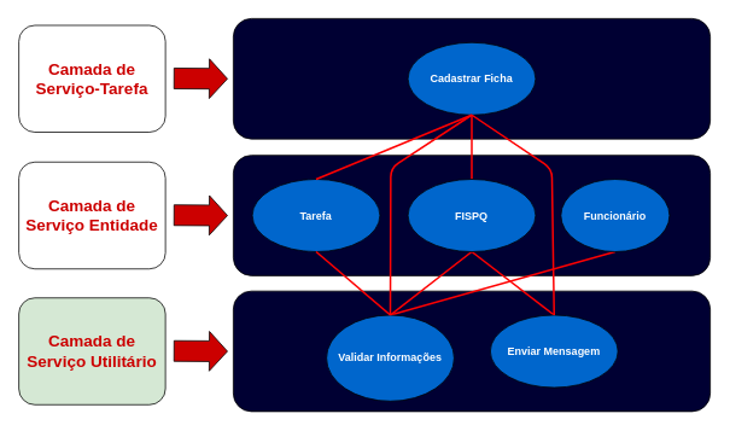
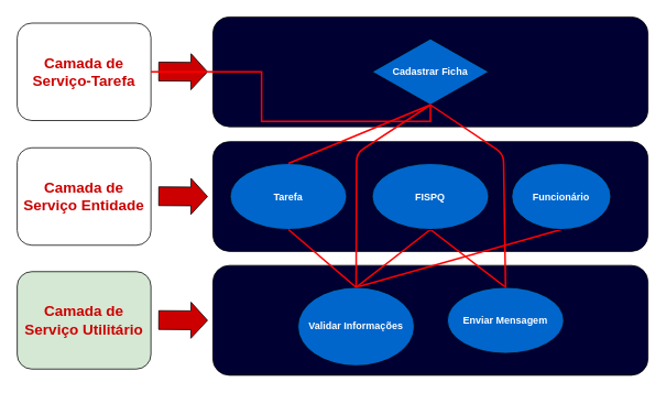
  <mxCell id="0" />
  <mxCell id="1" parent="0" />
  <mxCell id="2" value="" style="rounded=1;whiteSpace=wrap;html=1;fillStyle=solid;fillColor=#000033;" vertex="1" parent="1"><mxGeometry x="257" y="20" width="527" height="133" as="geometry" /></mxCell>
  <mxCell id="3" value="" style="shape=flexArrow;endArrow=classic;html=1;rounded=0;width=22.759;endSize=6.345;fillColor=#CC0000;fillStyle=solid;" edge="1" parent="1"><mxGeometry width="50" height="50" relative="1" as="geometry"><mxPoint x="191" y="86.16" as="sourcePoint" /><mxPoint x="251" y="86.5" as="targetPoint" /></mxGeometry></mxCell>
- <mxCell id="4" value="Cadastrar Ficha" style="ellipse;whiteSpace=wrap;html=1;fillColor=#0066CC;fontColor=#FFFFFF;fontStyle=1" vertex="1" parent="1"><mxGeometry x="450" y="46.5" width="141" height="80" as="geometry" /></mxCell>
+ <mxCell id="4" value="Cadastrar Ficha" style="rhombus;whiteSpace=wrap;html=1;fillColor=#0066CC;fontColor=#FFFFFF;fontStyle=1;" vertex="1" parent="1"><mxGeometry x="450" y="46.5" width="141" height="80" as="geometry" /></mxCell>
  <mxCell id="5" value="Camada de Serviço-Tarefa" style="rounded=1;whiteSpace=wrap;html=1;fontSize=18;fontStyle=1;fontColor=#CC0000;" vertex="1" parent="1"><mxGeometry x="20" y="27.5" width="162" height="118" as="geometry" /></mxCell>
  <mxCell id="6" value="" style="rounded=1;whiteSpace=wrap;html=1;fillStyle=solid;fillColor=#000033;" vertex="1" parent="1"><mxGeometry x="257" y="171" width="527" height="133" as="geometry" /></mxCell>
  <mxCell id="7" value="" style="shape=flexArrow;endArrow=classic;html=1;rounded=0;width=22.759;endSize=6.345;fillColor=#CC0000;fillStyle=solid;" edge="1" parent="1"><mxGeometry width="50" height="50" relative="1" as="geometry"><mxPoint x="191" y="237.16" as="sourcePoint" /><mxPoint x="251" y="237.5" as="targetPoint" /></mxGeometry></mxCell>
  <mxCell id="8" value="Tarefa" style="ellipse;whiteSpace=wrap;html=1;fillColor=#0066CC;fontColor=#FFFFFF;fontStyle=1" vertex="1" parent="1"><mxGeometry x="278" y="197.5" width="141" height="80" as="geometry" /></mxCell>
  <mxCell id="9" value="Camada de Serviço Entidade" style="rounded=1;whiteSpace=wrap;html=1;fontSize=18;fontStyle=1;fontColor=#CC0000;" vertex="1" parent="1"><mxGeometry x="20" y="178.5" width="162" height="118" as="geometry" /></mxCell>
  <mxCell id="10" style="shape=connector;rounded=0;orthogonalLoop=1;jettySize=auto;html=1;exitX=0.5;exitY=1;exitDx=0;exitDy=0;entryX=0.5;entryY=0;entryDx=0;entryDy=0;strokeColor=#FF0000;strokeWidth=2;align=center;verticalAlign=middle;fontFamily=Helvetica;fontSize=11;fontColor=default;labelBackgroundColor=default;endArrow=none;endFill=0;" edge="1" parent="1" source="4" target="8"><mxGeometry relative="1" as="geometry" /></mxCell>
  <mxCell id="11" value="" style="rounded=1;whiteSpace=wrap;html=1;fillStyle=solid;fillColor=#000033;" vertex="1" parent="1"><mxGeometry x="257" y="321" width="527" height="133" as="geometry" /></mxCell>
  <mxCell id="12" value="" style="shape=flexArrow;endArrow=classic;html=1;rounded=0;width=22.759;endSize=6.345;fillColor=#CC0000;fillStyle=solid;" edge="1" parent="1"><mxGeometry width="50" height="50" relative="1" as="geometry"><mxPoint x="191" y="387.16" as="sourcePoint" /><mxPoint x="251" y="387.5" as="targetPoint" /></mxGeometry></mxCell>
  <mxCell id="13" style="edgeStyle=none;shape=connector;rounded=0;orthogonalLoop=1;jettySize=auto;html=1;exitX=0.5;exitY=0;exitDx=0;exitDy=0;entryX=0.5;entryY=1;entryDx=0;entryDy=0;strokeColor=#FF0000;strokeWidth=2;align=center;verticalAlign=middle;fontFamily=Helvetica;fontSize=11;fontColor=default;labelBackgroundColor=default;endArrow=none;endFill=0;" edge="1" parent="1" source="14" target="20"><mxGeometry relative="1" as="geometry" /></mxCell>
  <mxCell id="14" value="Validar Informações" style="ellipse;whiteSpace=wrap;html=1;fillColor=#0066CC;fontColor=#FFFFFF;fontStyle=1" vertex="1" parent="1"><mxGeometry x="360" y="347.5" width="141" height="95" as="geometry" /></mxCell>
  <mxCell id="15" value="Camada de Serviço Utilitário" style="rounded=1;whiteSpace=wrap;html=1;fontSize=18;fontStyle=1;fontColor=#CC0000;fillColor=#d5e8d4;" vertex="1" parent="1"><mxGeometry x="20" y="328.5" width="162" height="118" as="geometry" /></mxCell>
- <mxCell id="16" style="edgeStyle=orthogonalEdgeStyle;rounded=0;orthogonalLoop=1;jettySize=auto;html=1;exitX=0.5;exitY=1;exitDx=0;exitDy=0;entryX=0.5;entryY=0;entryDx=0;entryDy=0;strokeWidth=2;strokeColor=#FF0000;endArrow=none;endFill=0;" edge="1" parent="1" source="4" target="19"><mxGeometry relative="1" as="geometry" /></mxCell>
+ <mxCell id="16" style="edgeStyle=orthogonalEdgeStyle;rounded=0;orthogonalLoop=1;jettySize=auto;html=1;exitX=0.5;exitY=1;exitDx=0;exitDy=0;strokeWidth=2;strokeColor=#FF0000;endArrow=none;endFill=0;" edge="1" parent="1" source="4" target="5"><mxGeometry relative="1" as="geometry" /></mxCell>
  <mxCell id="17" style="shape=connector;rounded=0;orthogonalLoop=1;jettySize=auto;html=1;exitX=0.5;exitY=1;exitDx=0;exitDy=0;entryX=0.5;entryY=0;entryDx=0;entryDy=0;strokeColor=#FF0000;strokeWidth=2;align=center;verticalAlign=middle;fontFamily=Helvetica;fontSize=11;fontColor=default;labelBackgroundColor=default;endArrow=none;endFill=0;" edge="1" parent="1" source="19" target="14"><mxGeometry relative="1" as="geometry" /></mxCell>
  <mxCell id="18" style="edgeStyle=none;shape=connector;rounded=0;orthogonalLoop=1;jettySize=auto;html=1;exitX=0.5;exitY=1;exitDx=0;exitDy=0;entryX=0.5;entryY=0;entryDx=0;entryDy=0;strokeColor=#FF0000;strokeWidth=2;align=center;verticalAlign=middle;fontFamily=Helvetica;fontSize=11;fontColor=default;labelBackgroundColor=default;endArrow=none;endFill=0;" edge="1" parent="1" source="19" target="21"><mxGeometry relative="1" as="geometry" /></mxCell>
  <mxCell id="19" value="FISPQ" style="ellipse;whiteSpace=wrap;html=1;fillColor=#0066CC;fontColor=#FFFFFF;fontStyle=1" vertex="1" parent="1"><mxGeometry x="450" y="197.5" width="141" height="80" as="geometry" /></mxCell>
  <mxCell id="20" value="Funcionário" style="ellipse;whiteSpace=wrap;html=1;fillColor=#0066CC;fontColor=#FFFFFF;fontStyle=1" vertex="1" parent="1"><mxGeometry x="619" y="197.5" width="120" height="80" as="geometry" /></mxCell>
  <mxCell id="21" value="Enviar Mensagem" style="ellipse;whiteSpace=wrap;html=1;fillColor=#0066CC;fontColor=#FFFFFF;fontStyle=1" vertex="1" parent="1"><mxGeometry x="541" y="347.5" width="141" height="80" as="geometry" /></mxCell>
  <mxCell id="22" style="edgeStyle=none;shape=connector;rounded=1;orthogonalLoop=1;jettySize=auto;html=1;exitX=0.5;exitY=1;exitDx=0;exitDy=0;entryX=0.5;entryY=0;entryDx=0;entryDy=0;strokeColor=#FF0000;strokeWidth=2;align=center;verticalAlign=middle;fontFamily=Helvetica;fontSize=11;fontColor=default;labelBackgroundColor=default;endArrow=none;endFill=0;curved=0;" edge="1" parent="1" source="4" target="21"><mxGeometry relative="1" as="geometry"><Array as="points"><mxPoint x="609" y="186" /></Array></mxGeometry></mxCell>
  <mxCell id="23" style="edgeStyle=none;shape=connector;rounded=1;orthogonalLoop=1;jettySize=auto;html=1;exitX=0.5;exitY=1;exitDx=0;exitDy=0;entryX=0.5;entryY=0;entryDx=0;entryDy=0;strokeColor=#FF0000;strokeWidth=2;align=center;verticalAlign=middle;fontFamily=Helvetica;fontSize=11;fontColor=default;labelBackgroundColor=default;endArrow=none;endFill=0;curved=0;" edge="1" parent="1" source="4" target="14"><mxGeometry relative="1" as="geometry"><Array as="points"><mxPoint x="431" y="185" /></Array></mxGeometry></mxCell>
  <mxCell id="24" style="edgeStyle=none;shape=connector;rounded=0;orthogonalLoop=1;jettySize=auto;html=1;exitX=0.5;exitY=1;exitDx=0;exitDy=0;entryX=0.5;entryY=0;entryDx=0;entryDy=0;strokeColor=#FF0000;strokeWidth=2;align=center;verticalAlign=middle;fontFamily=Helvetica;fontSize=11;fontColor=default;labelBackgroundColor=default;endArrow=none;endFill=0;" edge="1" parent="1" source="8" target="14"><mxGeometry relative="1" as="geometry" /></mxCell>
